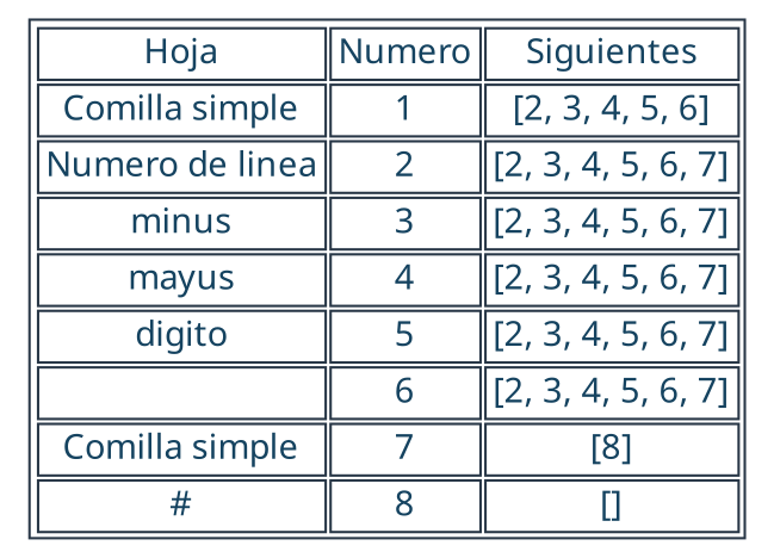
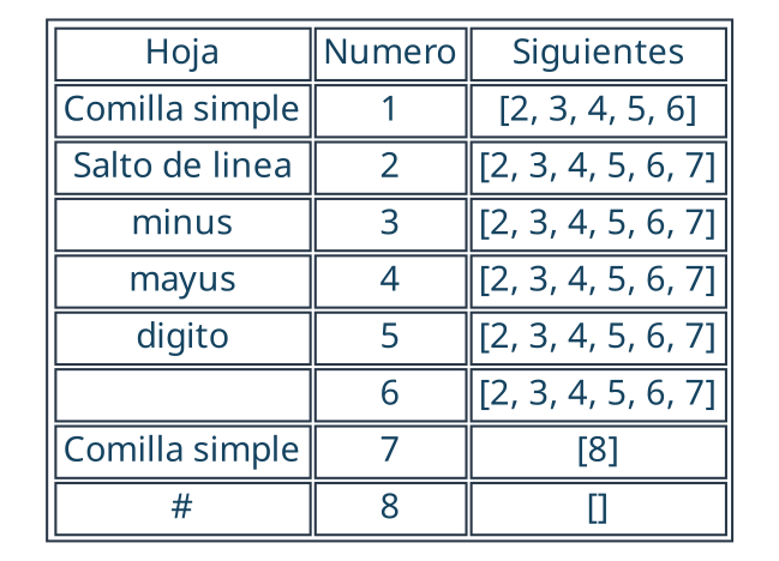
  digraph {
    fontname="Noto Sans"
-   n1 [color="#283747" fontcolor="#154360" label=<     <table border='1' cellborder='1'>    <tr>       <td>Hoja</td>       <td>Numero</td>       <td>Siguientes</td>    </tr>	<tr><td>Comilla simple</td><td>1</td><td>[2, 3, 4, 5, 6]</td></tr> 	<tr><td>Numero de linea</td><td>2</td><td>[2, 3, 4, 5, 6, 7]</td></tr> 	<tr><td>minus</td><td>3</td><td>[2, 3, 4, 5, 6, 7]</td></tr> 	<tr><td>mayus</td><td>4</td><td>[2, 3, 4, 5, 6, 7]</td></tr> 	<tr><td>digito</td><td>5</td><td>[2, 3, 4, 5, 6, 7]</td></tr> 	<tr><td> </td><td>6</td><td>[2, 3, 4, 5, 6, 7]</td></tr> 	<tr><td>Comilla simple</td><td>7</td><td>[8]</td></tr> 	<tr><td>#</td><td>8</td><td>[]</td></tr> </table>     > shape=plaintext fontname="Noto Sans"]
+   n1 [color="#283747" fontcolor="#154360" label=<     <table border='1' cellborder='1'>    <tr>       <td>Hoja</td>       <td>Numero</td>       <td>Siguientes</td>    </tr>	<tr><td>Comilla simple</td><td>1</td><td>[2, 3, 4, 5, 6]</td></tr> 	<tr><td>Salto de linea</td><td>2</td><td>[2, 3, 4, 5, 6, 7]</td></tr> 	<tr><td>minus</td><td>3</td><td>[2, 3, 4, 5, 6, 7]</td></tr> 	<tr><td>mayus</td><td>4</td><td>[2, 3, 4, 5, 6, 7]</td></tr> 	<tr><td>digito</td><td>5</td><td>[2, 3, 4, 5, 6, 7]</td></tr> 	<tr><td> </td><td>6</td><td>[2, 3, 4, 5, 6, 7]</td></tr> 	<tr><td>Comilla simple</td><td>7</td><td>[8]</td></tr> 	<tr><td>#</td><td>8</td><td>[]</td></tr> </table>     > shape=plaintext fontname="Noto Sans"]
  }
